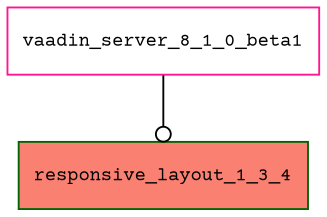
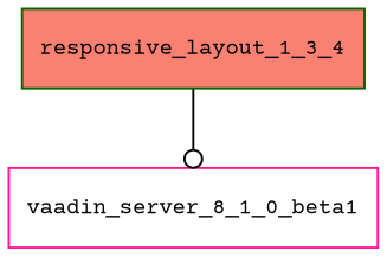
  digraph {
    fontname="Courier Prime"
    node [fontsize=10.0 shape=box style=filled fontname="Courier Prime"]
    responsive_layout_1_3_4 [fillcolor=salmon color=darkgreen]
    vaadin_server_8_1_0_beta1 [fillcolor=white color=deeppink]
-   vaadin_server_8_1_0_beta1 -> responsive_layout_1_3_4 [style=solid arrowhead=odot fontname="Courier Prime"]
+   responsive_layout_1_3_4 -> vaadin_server_8_1_0_beta1 [style=solid arrowhead=odot fontname="Courier Prime"]
  }
